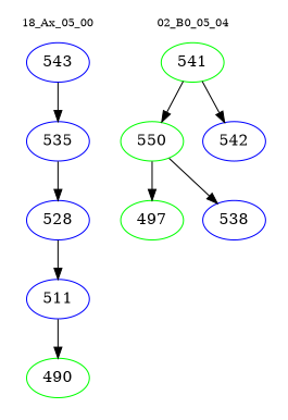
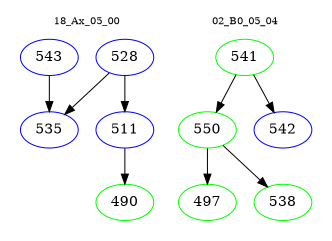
  digraph {
    node [color=blue]
    edge [color=black]
    n1 [label=528]
    n2 [label=511]
    n3 [label=535]
    n4 [color=green label=490]
    n5 [label=543]
    n6 [color=green label=541]
    n7 [color=green label=550]
    n8 [label=542]
    n9 [color=green label=497]
-   n10 [label=538]
+   n10 [color=green label=538]
    subgraph cluster_1 {
      color=white
      fontsize=10
      label="18_Ax_05_00"
      n1
      n2
      n3
      n4
      n5
    }
    subgraph cluster_2 {
      color=white
      fontsize=10
      label="02_B0_05_04"
      n6
      n7
      n8
      n9
      n10
    }
    n1 -> n2
-   n3 -> n1
+   n1 -> n3
    n2 -> n4
    n5 -> n3
    n6 -> n7
    n6 -> n8
    n7 -> n9
    n7 -> n10
  }
